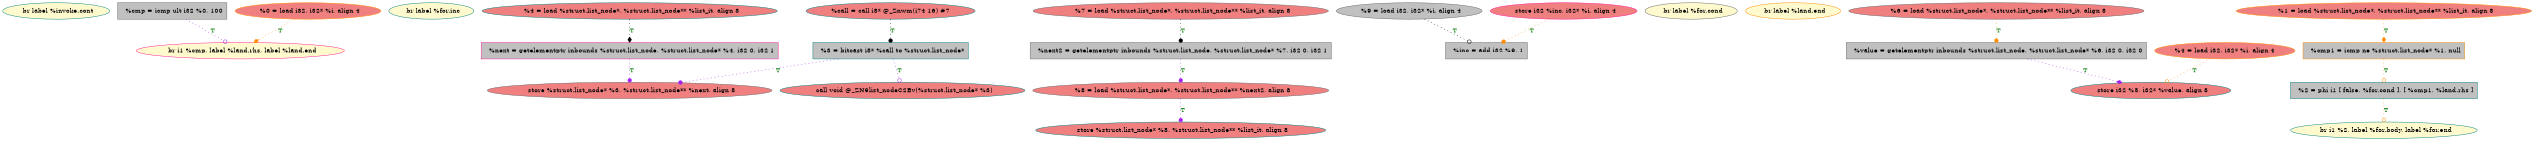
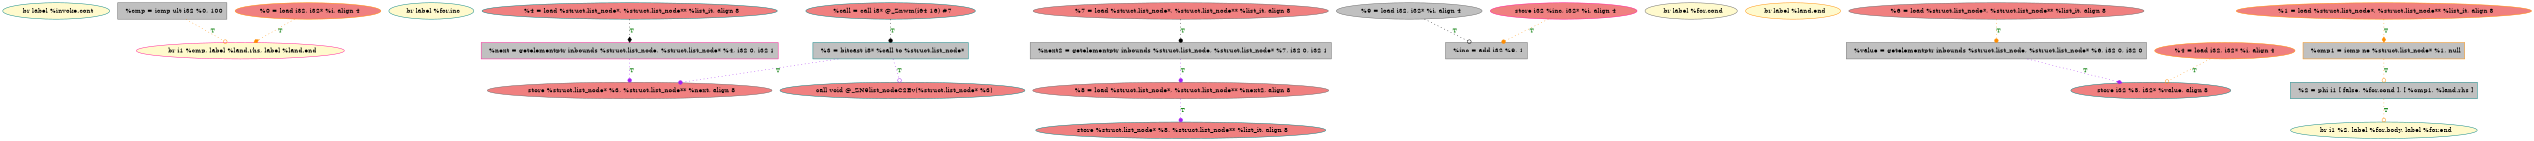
  digraph {
    node [color=teal fillcolor=lightcoral shape=ellipse style=filled]
    edge [arrowhead=dot color=purple fontcolor=forestgreen style=dotted]
    n1 [fillcolor=lemonchiffon label="  br label %invoke.cont"]
    n2 [color=deeppink fillcolor=lemonchiffon label="  br i1 %cmp, label %land.rhs, label %land.end"]
    n3 [fillcolor=lemonchiffon label="  br label %for.inc"]
    n4 [label="  call void @_ZN9list_nodeC2Ev(%struct.list_node* %3)"]
    n5 [color=deeppink fillcolor=grey label="  %next = getelementptr inbounds %struct.list_node, %struct.list_node* %4, i32 0, i32 1" shape=rectangle]
    n6 [color=gray40 label="  store %struct.list_node* %3, %struct.list_node** %next, align 8"]
    n7 [color=gray40 label="  %7 = load %struct.list_node*, %struct.list_node** %list_it, align 8"]
    n8 [color=gray40 fillcolor=grey label="  %next2 = getelementptr inbounds %struct.list_node, %struct.list_node* %7, i32 0, i32 1" shape=rectangle]
    n9 [color=gray40 label="  %8 = load %struct.list_node*, %struct.list_node** %next2, align 8"]
-   n10 [label="%call = call i8* @_Znwm(i74 16) #7"]
+   n10 [label="  %call = call i8* @_Znwm(i64 16) #7"]
    n11 [fillcolor=grey label="  %3 = bitcast i8* %call to %struct.list_node*" shape=rectangle]
    n12 [label="  store %struct.list_node* %8, %struct.list_node** %list_it, align 8"]
    n13 [color=gray40 fillcolor=grey label="  %9 = load i32, i32* %i, align 4"]
    n14 [color=gray40 fillcolor=grey label="  %inc = add i32 %9, 1" shape=rectangle]
    n15 [color=gray40 fillcolor=lemonchiffon label="  br label %for.cond"]
    n16 [label="  %4 = load %struct.list_node*, %struct.list_node** %list_it, align 8"]
    n17 [color=darkorange fillcolor=lemonchiffon label="  br label %land.end"]
    n18 [label="  store i32 %5, i32* %value, align 8"]
    n19 [color=gray40 fillcolor=grey label="  %cmp = icmp ult i32 %0, 100" shape=rectangle]
    n20 [color=deeppink label="  store i32 %inc, i32* %i, align 4"]
    n21 [color=gray40 fillcolor=grey label="  %value = getelementptr inbounds %struct.list_node, %struct.list_node* %6, i32 0, i32 0" shape=rectangle]
    n22 [color=gray40 label="  %6 = load %struct.list_node*, %struct.list_node** %list_it, align 8"]
    n23 [color=darkorange fillcolor=grey label="  %cmp1 = icmp ne %struct.list_node* %1, null" shape=rectangle]
    n24 [fillcolor=grey label="  %2 = phi i1 [ false, %for.cond ], [ %cmp1, %land.rhs ]" shape=rectangle]
    n25 [fillcolor=lemonchiffon label="  br i1 %2, label %for.body, label %for.end"]
    n26 [color=darkorange label="  %0 = load i32, i32* %i, align 4"]
    n27 [color=darkorange label="  %1 = load %struct.list_node*, %struct.list_node** %list_it, align 8"]
    n28 [color=darkorange label="%4 = load i32, i32* %i, align 4"]
    n5 -> n6 [label=T]
    n7 -> n8 [color=black label=T]
    n8 -> n9 [label=T]
    n9 -> n12 [label=T]
    n10 -> n11 [color=black label=T]
    n11 -> n4 [arrowhead=odot label=T]
    n11 -> n6 [label=T]
    n13 -> n14 [arrowhead=odot color=black label=T]
    n16 -> n5 [arrowhead=diamond color=black label=T]
-   n19 -> n2 [arrowhead=odot label=T]
+   n19 -> n2 [arrowhead=odot color=darkorange label=T]
    n20 -> n14 [color=darkorange label=T]
    n21 -> n18 [arrowhead=diamond label=T]
    n22 -> n21 [color=darkorange label=T]
    n23 -> n24 [arrowhead=odot color=darkorange label=T]
    n24 -> n25 [arrowhead=odot color=darkorange label=T]
    n26 -> n2 [arrowhead=diamond color=darkorange label=T]
    n27 -> n23 [arrowhead=diamond color=darkorange label=T]
    n28 -> n18 [arrowhead=odot color=darkorange label=T]
  }
